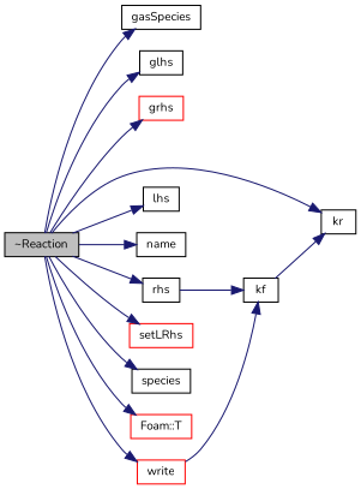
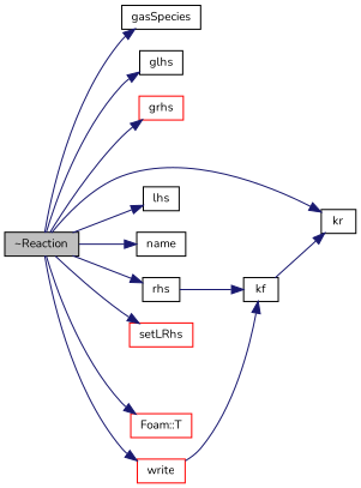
  digraph {
    fontname=Nunito
    rankdir=LR
    node [color=black fontname=Nunito fontsize=10 shape=record]
    edge [color=midnightblue fontname=Nunito fontsize=10 labelfontname=FreeSans labelfontsize=10 style=solid]
    n1 [fillcolor=grey75 fontcolor=black height=0.2 label="~Reaction" style=filled width=0.4]
    n2 [height=0.2 label=gasSpecies width=0.4]
    n3 [height=0.2 label=glhs width=0.4]
    n4 [color=red height=0.2 label=grhs width=0.4]
    n5 [height=0.2 label=kr width=0.4]
    n6 [height=0.2 label=lhs width=0.4]
    n7 [height=0.2 label=name width=0.4]
    n8 [height=0.2 label=rhs width=0.4]
    n9 [color=red height=0.2 label=setLRhs width=0.4]
-   n10 [height=0.2 label=species width=0.4]
    n11 [color=red height=0.2 label="Foam::T" width=0.4]
    n12 [color=red height=0.2 label=write width=0.4]
    n13 [height=0.2 label=kf width=0.4]
    n1 -> n2
    n1 -> n3
    n1 -> n4
    n1 -> n5
    n1 -> n6
    n1 -> n7
    n1 -> n8
    n1 -> n9
-   n1 -> n10
    n1 -> n11
    n1 -> n12
    n8 -> n13
    n12 -> n13
    n13 -> n5
  }
